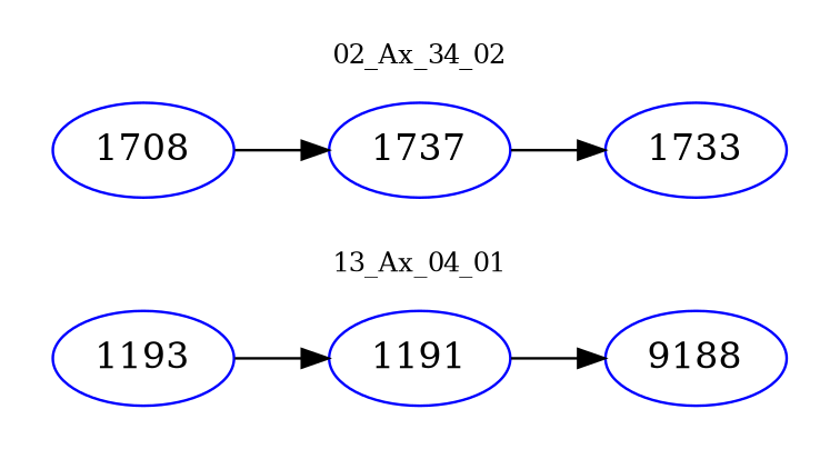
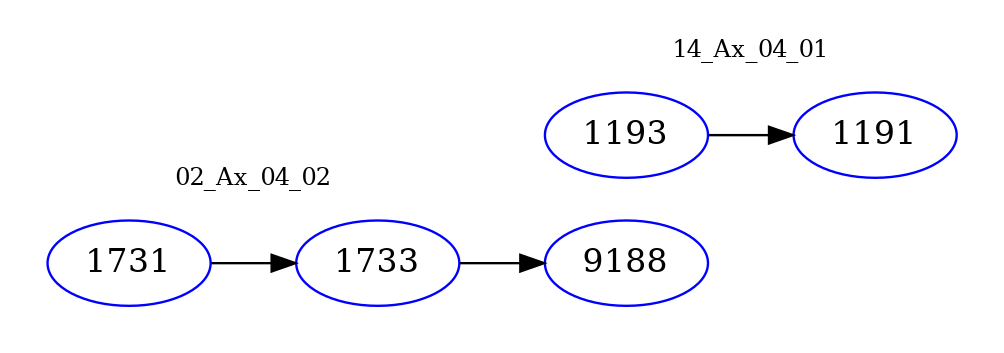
  digraph {
    rankdir=LR
    node [color=blue]
    edge [color=black]
    n1 [label=1193]
    n2 [label=1191]
    n3 [label=9188]
-   n4 [label=1708]
-   n5 [label=1737]
+   n5 [label=1731]
    n6 [label=1733]
    subgraph cluster_1 {
      color=white
      fontsize=10
-     label="13_Ax_04_01"
+     label="14_Ax_04_01"
      n1
      n2
      n3
    }
    subgraph cluster_2 {
      color=white
      fontsize=10
-     label="02_Ax_34_02"
-     n4
+     label="02_Ax_04_02"
      n5
      n6
    }
    n1 -> n2
-   n2 -> n3
-   n4 -> n5
+   n6 -> n3
    n5 -> n6
  }
